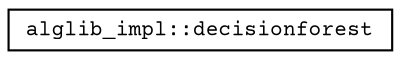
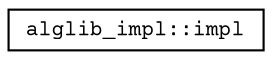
  digraph {
    rankdir=LR
    fontname="Courier Prime"
-   n1 [color=black fillcolor=white fontname="Courier Prime" fontsize=10 height=0.2 label="alglib_impl::decisionforest" shape=record style=filled width=0.4]
+   n1 [color=black fillcolor=white fontname="Courier Prime" fontsize=10 height=0.2 label="alglib_impl::impl" shape=record style=filled width=0.4]
  }
